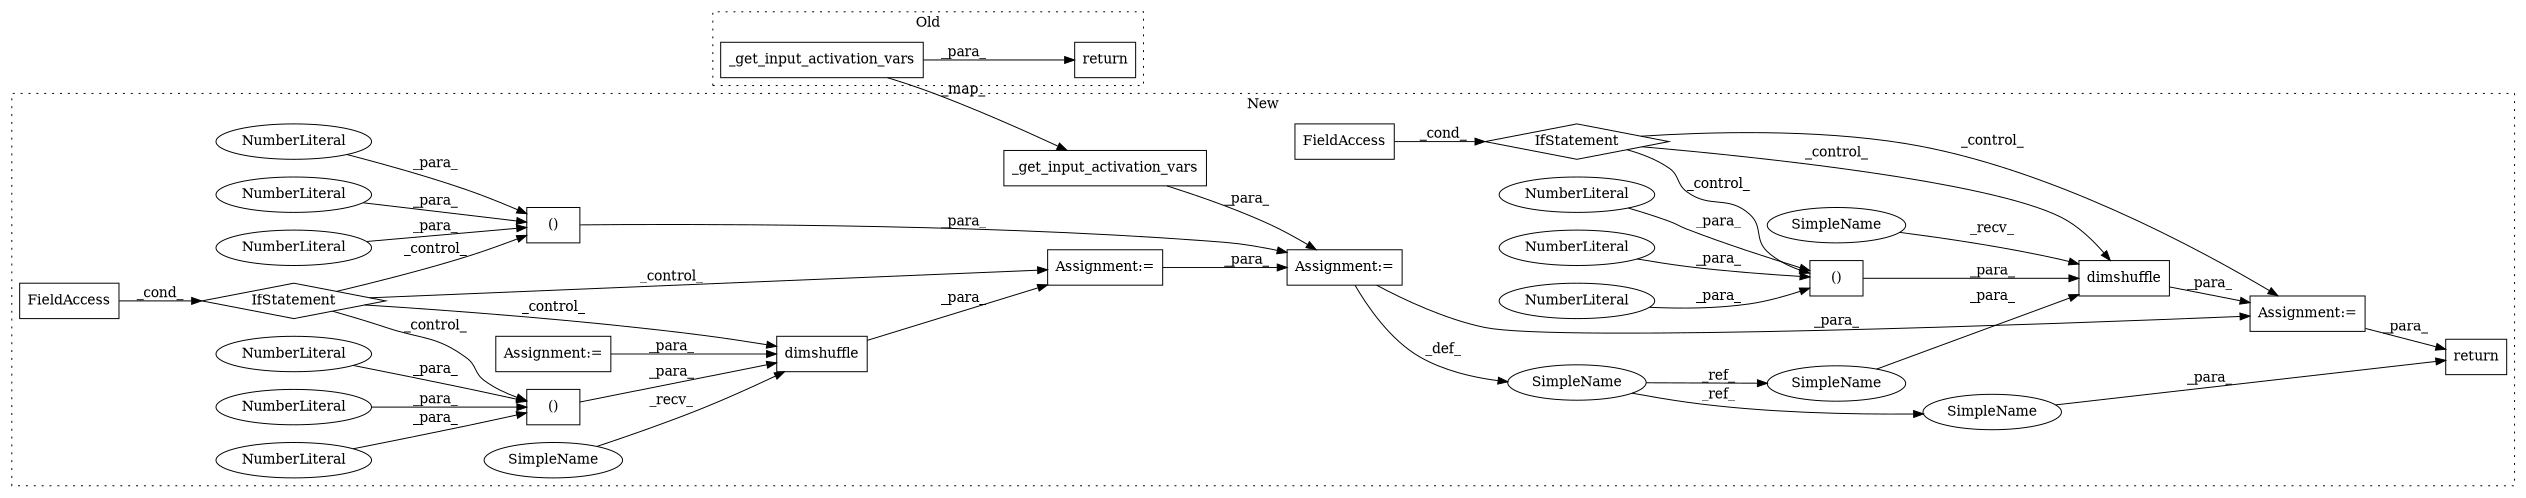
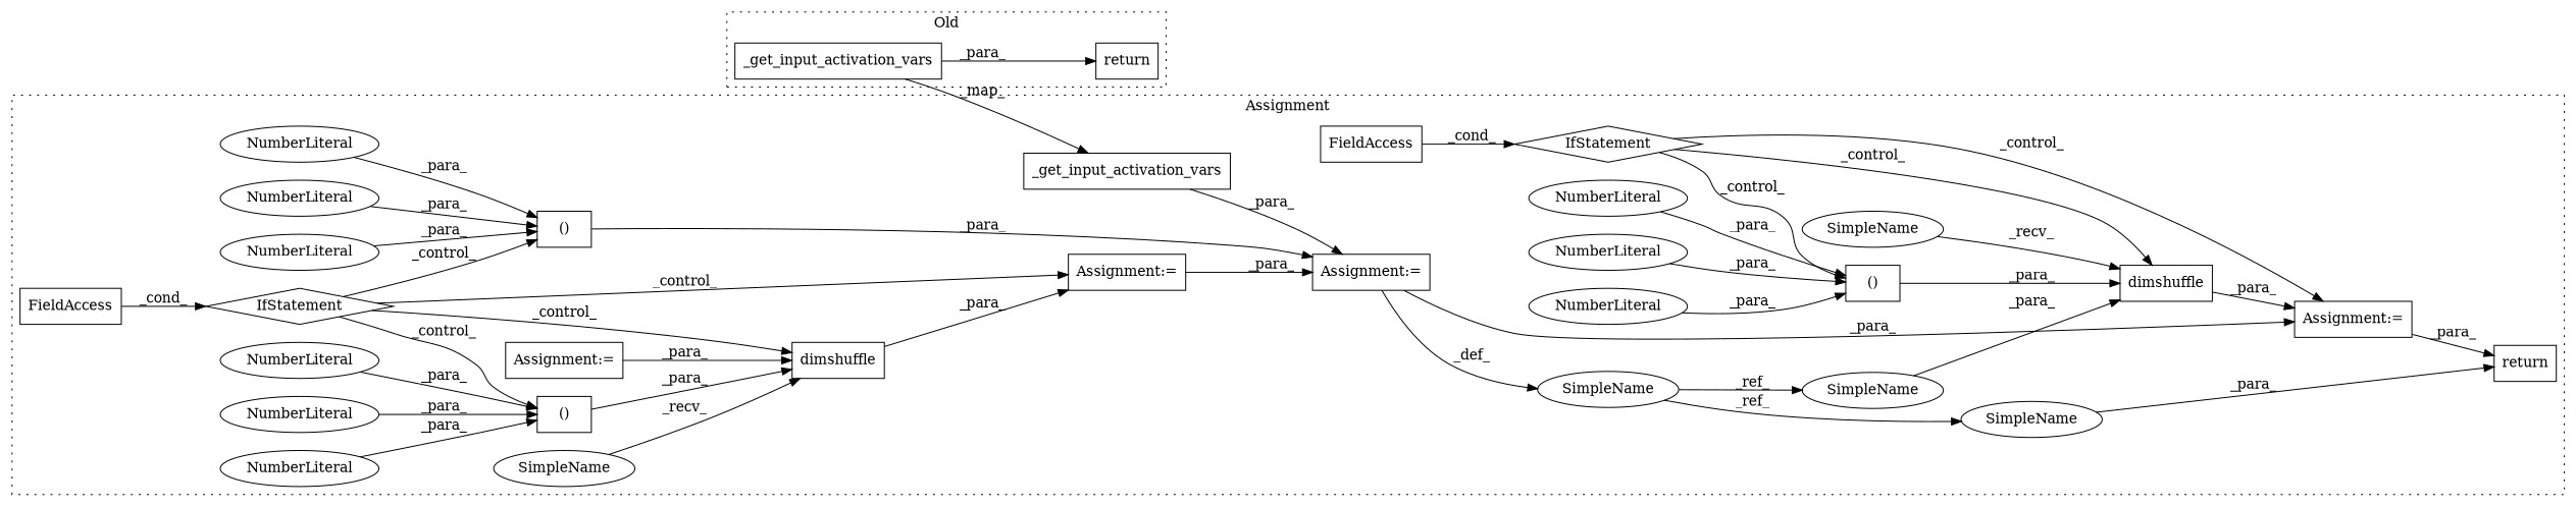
  digraph {
    rankdir=LR
    node [a=34 l=1 s=8643 shape=box]
    n1 [a=32 l=28 label=_get_input_activation_vars s=5797]
    n2 [a=41 l=7 label=return s=6017]
    n3 [a=32 l=28 label=_get_input_activation_vars s=8171]
    n4 [a=32 l="11,2" label=dimshuffle s="8615,8686"]
    n5 [a=106 l=43 label="()"]
    n6 [label=NumberLiteral shape=ellipse]
    n7 [a=106 l=43 label="()" s=7769]
    n8 [label=NumberLiteral s=7811 shape=ellipse]
    n9 [a=106 l=43 label="()" s=7666]
    n10 [label=NumberLiteral s=8671 shape=ellipse]
    n11 [label=NumberLiteral s=7769 shape=ellipse]
    n12 [label=NumberLiteral s=8657 shape=ellipse]
    n13 [label=NumberLiteral s=7797 shape=ellipse]
    n14 [label=NumberLiteral s=7708 shape=ellipse]
    n15 [label=NumberLiteral s=7680 shape=ellipse]
    n16 [label=NumberLiteral s=7666 shape=ellipse]
    n17 [a=32 l="11,2" label=dimshuffle s="7736,7812"]
    n18 [a=42 l=9 label=SimpleName s=8478 shape=ellipse]
    n19 [a=41 l=7 label=return s=8700]
    n20 [a=22 l=23 label=FieldAccess s=7583]
    n21 [a=22 l=23 label=FieldAccess s=8570]
    n22 [a=25 l="4,2" label=IfStatement s="7579,7606" shape=diamond]
    n23 [a=7 label="Assignment:=" s=8487]
    n24 [a=25 l="4,2" label=IfStatement s="8566,8593" shape=diamond]
    n25 [a=7 label="Assignment:=" s=7539]
    n26 [a=7 label="Assignment:=" s=8612]
    n27 [a=7 label="Assignment:=" s=7733]
    n28 [a=42 label=SimpleName s=7734 shape=ellipse]
    n29 [a=42 label=SimpleName s=8613 shape=ellipse]
    n30 [a=42 l=9 label=SimpleName s=8626 shape=ellipse]
    n31 [a=42 l=9 label=SimpleName s=8707 shape=ellipse]
    subgraph cluster_1 {
      label=Old
      style=dotted
      n1
      n2
    }
    subgraph cluster_2 {
-     label=New
+     label=Assignment
      style=dotted
      n3
      n4
      n5
      n6
      n7
      n8
      n9
      n10
      n11
      n12
      n13
      n14
      n15
      n16
      n17
      n18
      n19
      n20
      n21
      n22
      n23
      n24
      n25
      n26
      n27
      n28
      n29
      n30
      n31
    }
    n1 -> n2 [label=_para_]
    n1 -> n3 [label=_map_]
    n3 -> n23 [label=_para_]
    n4 -> n26 [label=_para_]
    n5 -> n4 [label=_para_]
    n6 -> n5 [label=_para_]
    n7 -> n17 [label=_para_]
    n8 -> n7 [label=_para_]
    n9 -> n23 [label=_para_]
    n10 -> n5 [label=_para_]
    n11 -> n7 [label=_para_]
    n12 -> n5 [label=_para_]
    n13 -> n7 [label=_para_]
    n14 -> n9 [label=_para_]
    n15 -> n9 [label=_para_]
    n16 -> n9 [label=_para_]
    n17 -> n27 [label=_para_]
    n18 -> n30 [label=_ref_]
    n18 -> n31 [label=_ref_]
    n20 -> n22 [label=_cond_]
    n21 -> n24 [label=_cond_]
    n22 -> n7 [label=_control_]
    n22 -> n9 [label=_control_]
    n22 -> n17 [label=_control_]
    n22 -> n27 [label=_control_]
    n23 -> n18 [label=_def_]
    n23 -> n26 [label=_para_]
    n24 -> n4 [label=_control_]
    n24 -> n5 [label=_control_]
    n24 -> n26 [label=_control_]
    n25 -> n17 [label=_para_]
    n26 -> n19 [label=_para_]
    n27 -> n23 [label=_para_]
    n28 -> n17 [label=_recv_]
    n29 -> n4 [label=_recv_]
    n30 -> n4 [label=_para_]
    n31 -> n19 [label=_para_]
  }
